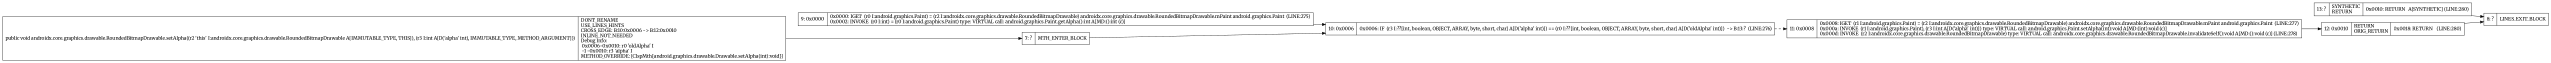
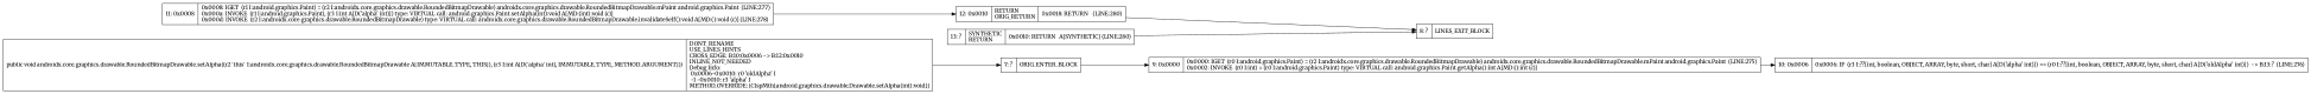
  digraph {
    fontname=Merriweather
    rankdir=LR
    node [fontname=Merriweather shape=record]
    edge [fontname=Merriweather]
-   n1 [label="{7\:\ ?|MTH_ENTER_BLOCK\l}"]
+   n1 [label="{7\:\ ?|ORIG_ENTER_BLOCK\l}"]
    n2 [label="{9\:\ 0x0000|0x0000: IGET  (r0 I:android.graphics.Paint) = (r2 I:androidx.core.graphics.drawable.RoundedBitmapDrawable) androidx.core.graphics.drawable.RoundedBitmapDrawable.mPaint android.graphics.Paint  (LINE:275)\l0x0002: INVOKE  (r0 I:int) = (r0 I:android.graphics.Paint) type: VIRTUAL call: android.graphics.Paint.getAlpha():int A[MD:():int (c)]\l}"]
    n3 [label="{10\:\ 0x0006|0x0006: IF  (r3 I:??[int, boolean, OBJECT, ARRAY, byte, short, char] A[D('alpha' int)]) == (r0 I:??[int, boolean, OBJECT, ARRAY, byte, short, char] A[D('oldAlpha' int)])  \-\> B:13:?  (LINE:276)\l}"]
    n4 [label="{11\:\ 0x0008|0x0008: IGET  (r1 I:android.graphics.Paint) = (r2 I:androidx.core.graphics.drawable.RoundedBitmapDrawable) androidx.core.graphics.drawable.RoundedBitmapDrawable.mPaint android.graphics.Paint  (LINE:277)\l0x000a: INVOKE  (r1 I:android.graphics.Paint), (r3 I:int A[D('alpha' int)]) type: VIRTUAL call: android.graphics.Paint.setAlpha(int):void A[MD:(int):void (c)]\l0x000d: INVOKE  (r2 I:androidx.core.graphics.drawable.RoundedBitmapDrawable) type: VIRTUAL call: androidx.core.graphics.drawable.RoundedBitmapDrawable.invalidateSelf():void A[MD:():void (c)] (LINE:278)\l}"]
    n5 [label="{12\:\ 0x0010|RETURN\lORIG_RETURN\l|0x0018: RETURN    (LINE:280)\l}"]
    n6 [label="{13\:\ ?|SYNTHETIC\lRETURN\l|0x0010: RETURN   A[SYNTHETIC] (LINE:280)\l}"]
    n7 [label="{8\:\ ?|LINES_EXIT_BLOCK\l}"]
    n8 [label="{public void androidx.core.graphics.drawable.RoundedBitmapDrawable.setAlpha((r2 'this' I:androidx.core.graphics.drawable.RoundedBitmapDrawable A[IMMUTABLE_TYPE, THIS]), (r3 I:int A[D('alpha' int), IMMUTABLE_TYPE, METHOD_ARGUMENT]))  | DONT_RENAME\lUSE_LINES_HINTS\lCROSS_EDGE: B:10:0x0006 \-\> B:12:0x0010\lINLINE_NOT_NEEDED\lDebug Info:\l  0x0006\-0x0010: r0 'oldAlpha' I\l  \-1 \-0x0010: r3 'alpha' I\lMETHOD_OVERRIDE: [ClspMth\{android.graphics.drawable.Drawable.setAlpha(int):void\}]\l}"]
-   n1 -> n3
+   n1 -> n2
    n2 -> n3
-   n3 -> n4 [style=dashed]
    n4 -> n5
    n5 -> n7
    n6 -> n7
    n8 -> n1
  }
